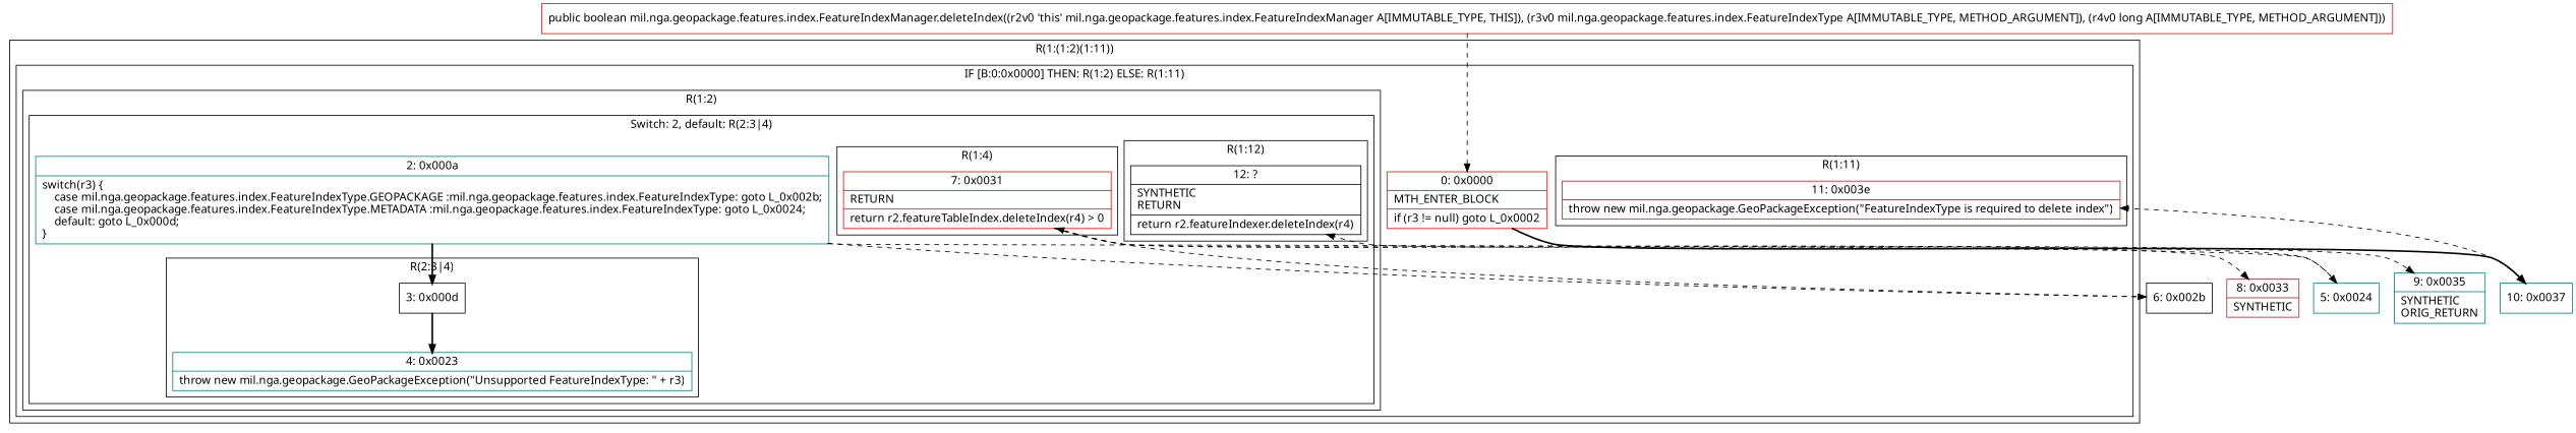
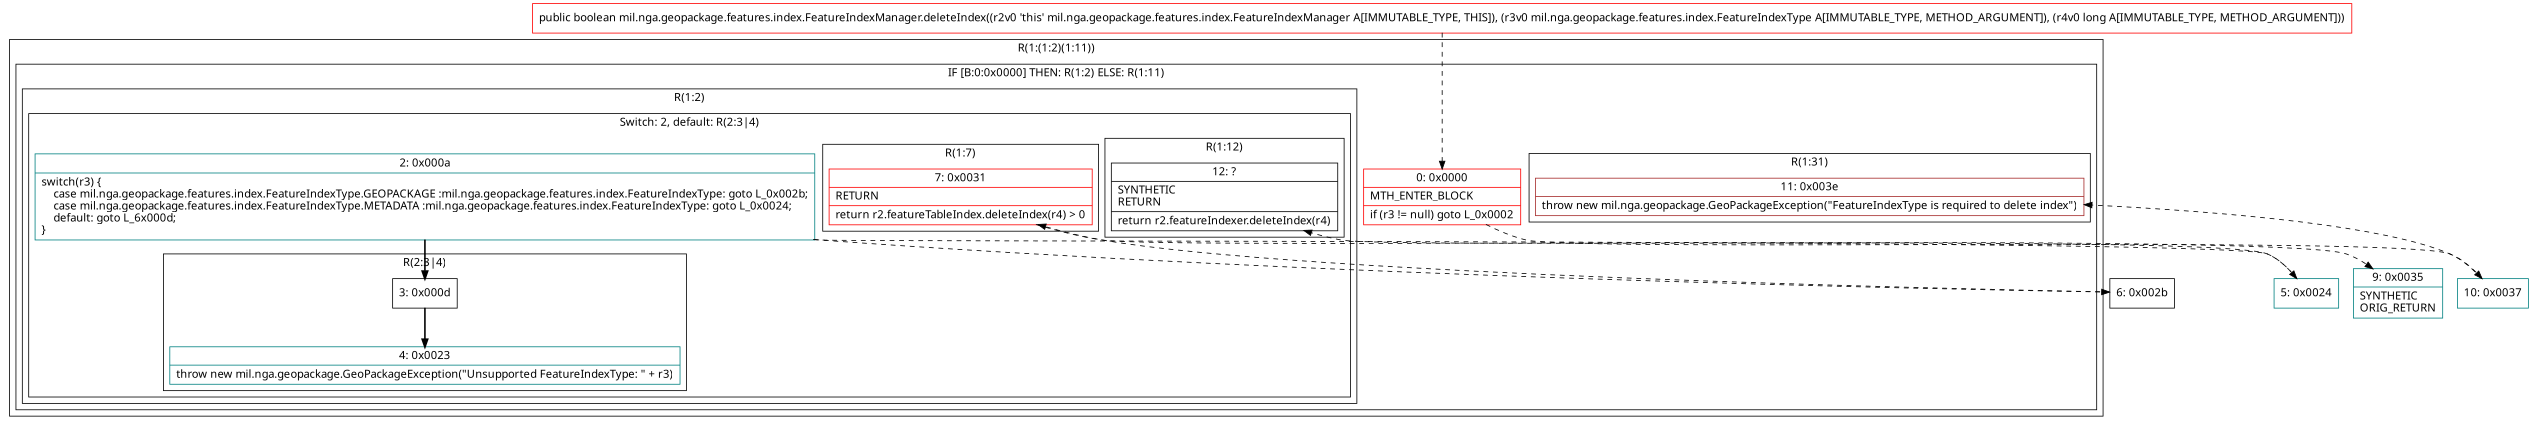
  digraph {
    fontname="Noto Sans"
    node [color=teal fontname="Noto Sans" shape=record]
    edge [fontname="Noto Sans" style=dashed]
    n1 [color=red label="{7\:\ 0x0031|RETURN\l|return r2.featureTableIndex.deleteIndex(r4) \> 0\l}"]
    n2 [color=black label="{12\:\ ?|SYNTHETIC\lRETURN\l|return r2.featureIndexer.deleteIndex(r4)\l}"]
    n3 [color=black label="{3\:\ 0x000d}"]
    n4 [label="{4\:\ 0x0023|throw new mil.nga.geopackage.GeoPackageException(\"Unsupported FeatureIndexType: \" + r3)\l}"]
-   n5 [label="{2\:\ 0x000a|switch(r3) \{\l    case mil.nga.geopackage.features.index.FeatureIndexType.GEOPACKAGE :mil.nga.geopackage.features.index.FeatureIndexType: goto L_0x002b;\l    case mil.nga.geopackage.features.index.FeatureIndexType.METADATA :mil.nga.geopackage.features.index.FeatureIndexType: goto L_0x0024;\l    default: goto L_0x000d;\l\}\l}"]
+   n5 [label="{2\:\ 0x000a|switch(r3) \{\l    case mil.nga.geopackage.features.index.FeatureIndexType.GEOPACKAGE :mil.nga.geopackage.features.index.FeatureIndexType: goto L_0x002b;\l    case mil.nga.geopackage.features.index.FeatureIndexType.METADATA :mil.nga.geopackage.features.index.FeatureIndexType: goto L_0x0024;\l    default: goto L_6x000d;\l\}\l}"]
    n6 [color=brown label="{11\:\ 0x003e|throw new mil.nga.geopackage.GeoPackageException(\"FeatureIndexType is required to delete index\")\l}"]
    n7 [color=red label="{0\:\ 0x0000|MTH_ENTER_BLOCK\l|if (r3 != null) goto L_0x0002\l}"]
-   n8 [color=brown label="{8\:\ 0x0033|SYNTHETIC\l}"]
    n9 [label="{9\:\ 0x0035|SYNTHETIC\lORIG_RETURN\l}"]
    n10 [label="{5\:\ 0x0024}"]
    n11 [color=black label="{6\:\ 0x002b}"]
    n12 [label="{10\:\ 0x0037}"]
    n13 [color=red label="{public boolean mil.nga.geopackage.features.index.FeatureIndexManager.deleteIndex((r2v0 'this' mil.nga.geopackage.features.index.FeatureIndexManager A[IMMUTABLE_TYPE, THIS]), (r3v0 mil.nga.geopackage.features.index.FeatureIndexType A[IMMUTABLE_TYPE, METHOD_ARGUMENT]), (r4v0 long A[IMMUTABLE_TYPE, METHOD_ARGUMENT])) }"]
    subgraph cluster_1 {
      label="R(1:(1:2)(1:11))"
      subgraph cluster_2 {
        label="IF [B:0:0x0000] THEN: R(1:2) ELSE: R(1:11)"
        n7
        subgraph cluster_3 {
          label="R(1:2)"
          subgraph cluster_4 {
            label="Switch: 2, default: R(2:3|4)"
            n5
            subgraph cluster_5 {
-             label="R(1:4)"
+             label="R(1:7)"
              n1
            }
            subgraph cluster_6 {
              label="R(1:12)"
              n2
            }
            subgraph cluster_7 {
              label="R(2:3|4)"
              n3
              n4
            }
          }
        }
        subgraph cluster_8 {
-         label="R(1:11)"
+         label="R(1:31)"
          n6
        }
      }
    }
-   n1 -> n8
    n1 -> n9
    n3 -> n4 [style=bold]
    n5 -> n3 [style=bold]
    n5 -> n10
    n5 -> n11
-   n7 -> n12 [style=bold]
+   n7 -> n12
    n10 -> n2
    n11 -> n1
    n12 -> n6
    n13 -> n7
  }
